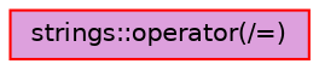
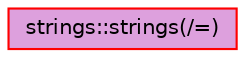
  digraph {
    rankdir=LR
-   n1 [color=red fillcolor=plum fontname=Helvetica fontsize=10 height=0.2 label="strings::operator(/=)" shape=box style=filled width=0.4]
+   n1 [color=red fillcolor=plum fontname=Helvetica fontsize=10 height=0.2 label="strings::strings(/=)" shape=box style=filled width=0.4]
  }
